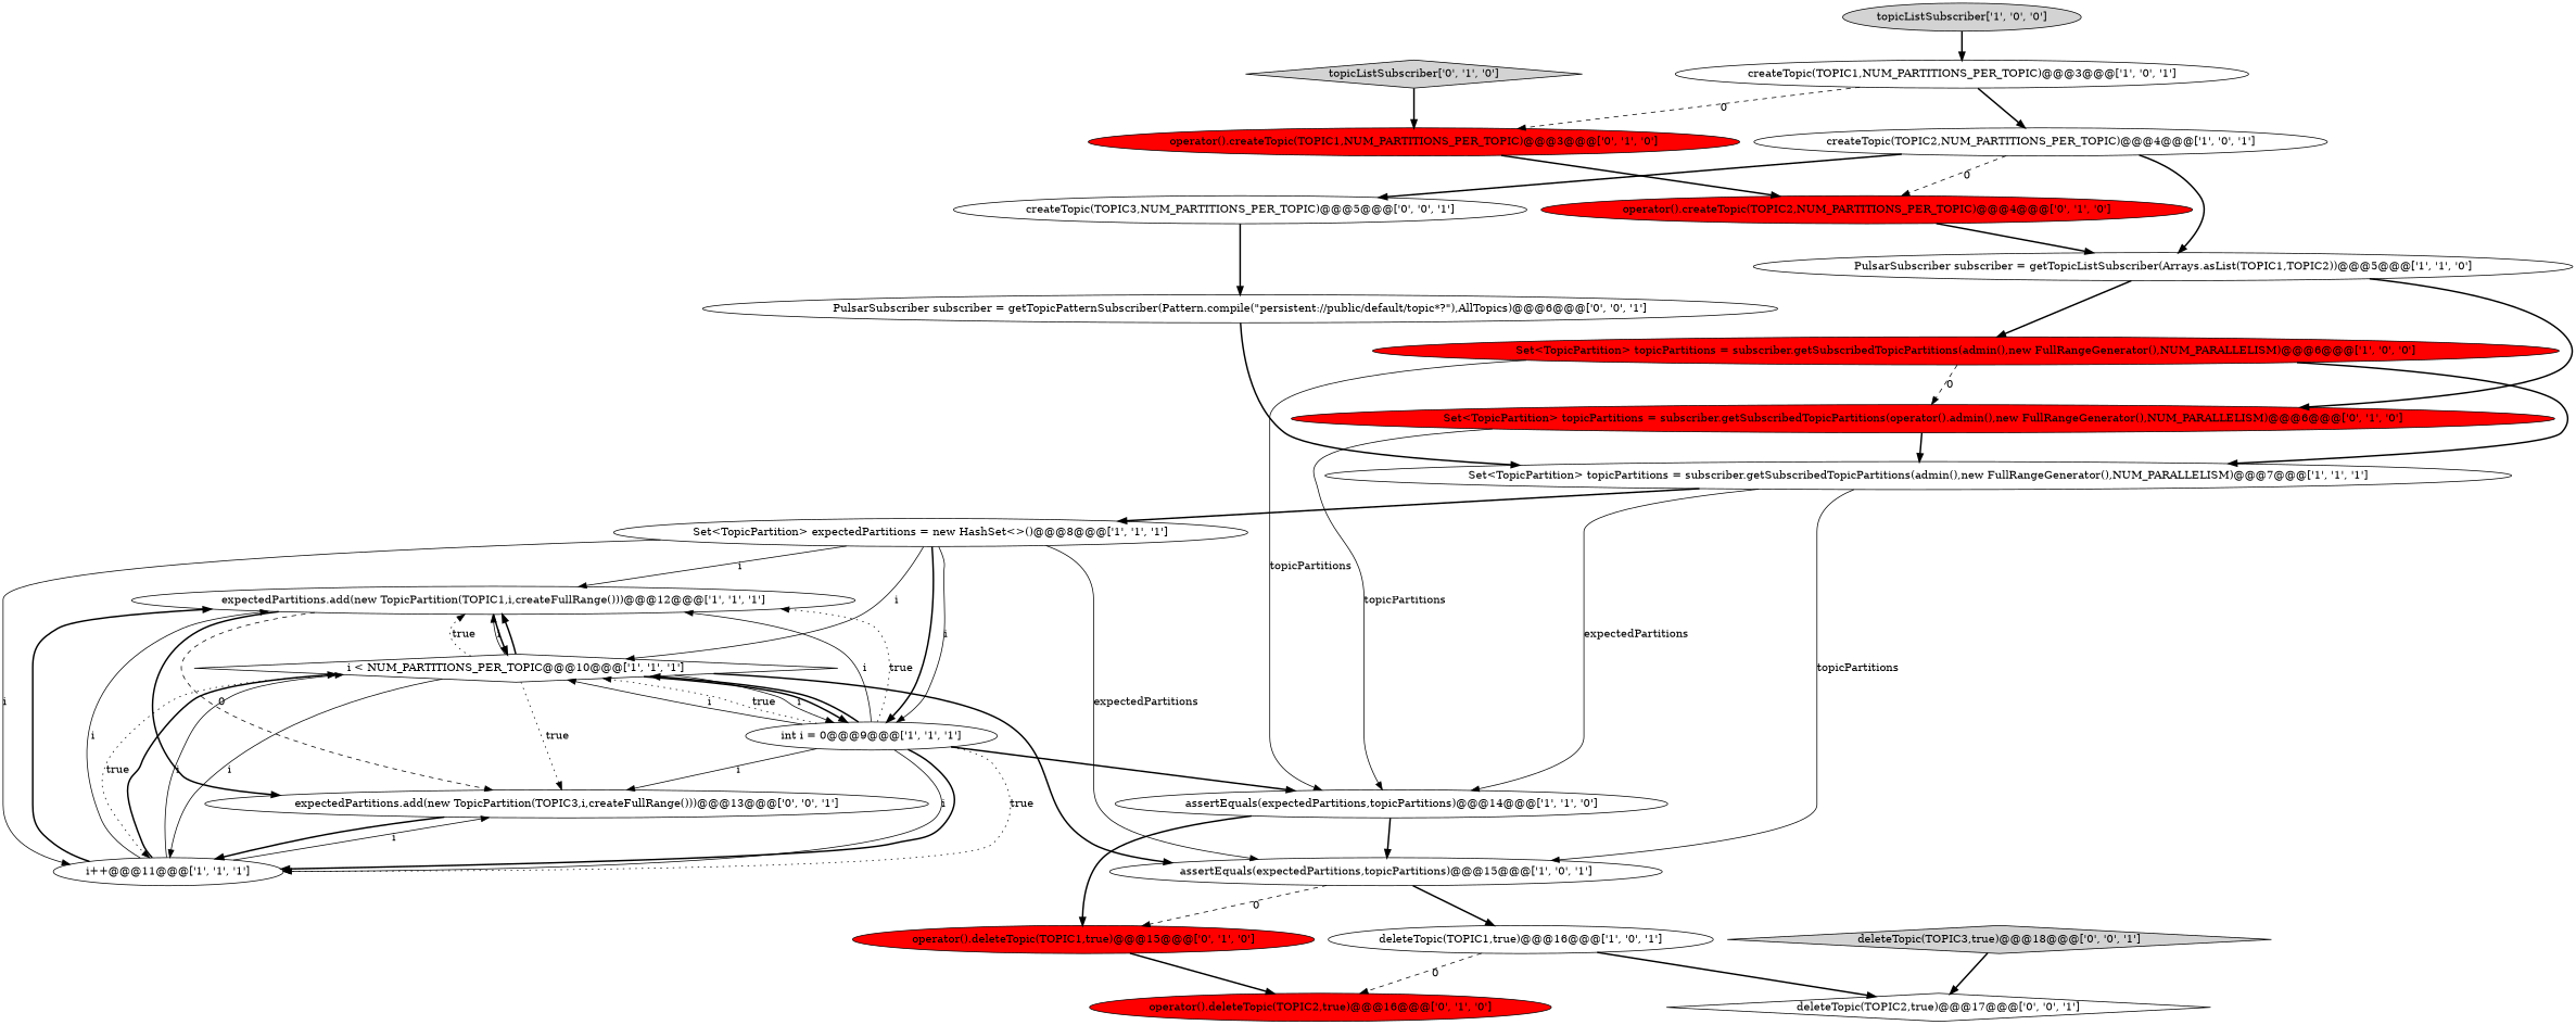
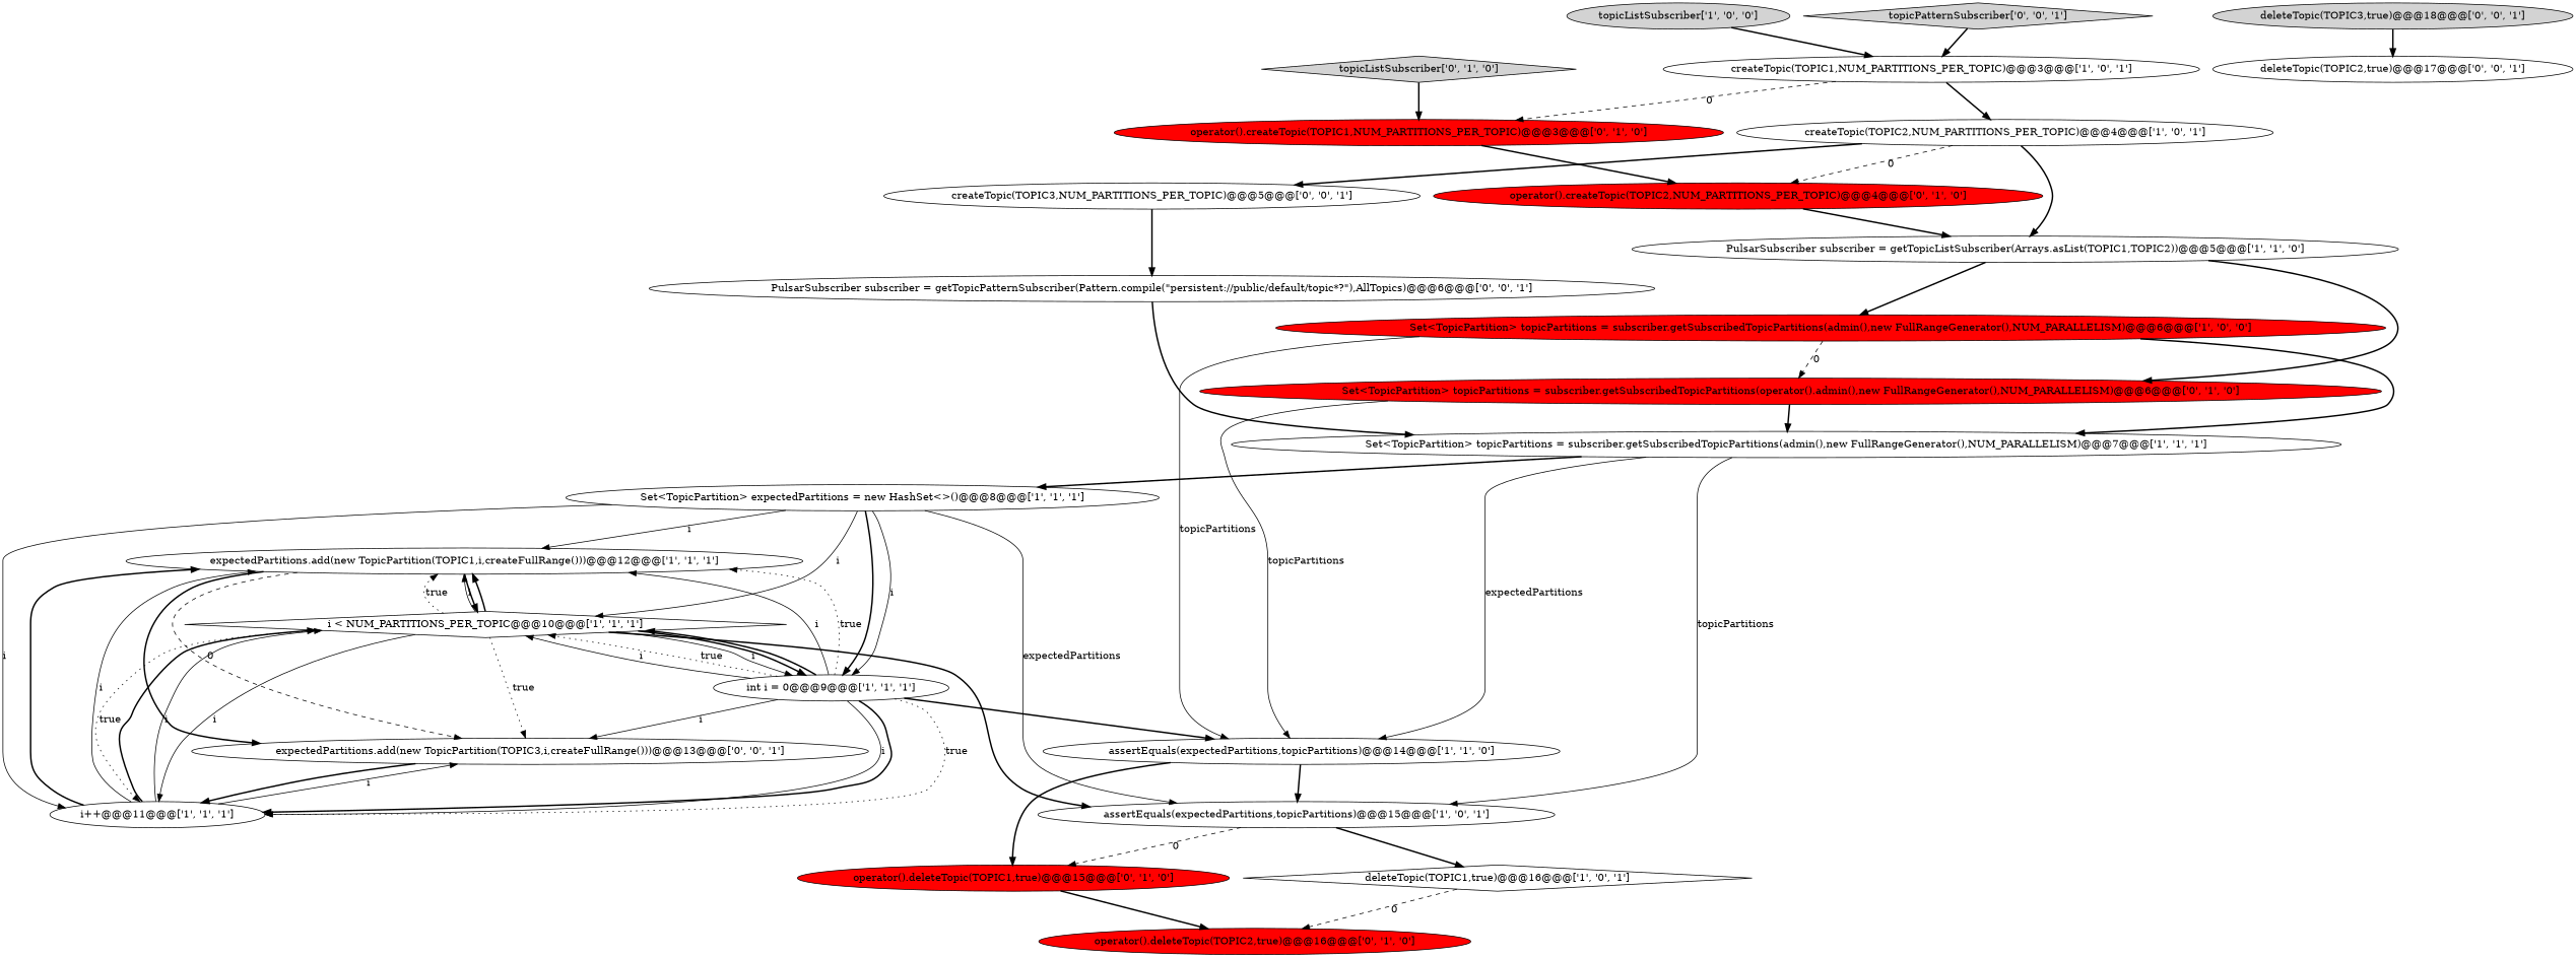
  digraph {
    node [fillcolor=white shape=ellipse style=filled]
    edge [style=bold]
    n1 [label="Set<TopicPartition> expectedPartitions = new HashSet<>()@@@8@@@['1', '1', '1']"]
    n2 [label="expectedPartitions.add(new TopicPartition(TOPIC1,i,createFullRange()))@@@12@@@['1', '1', '1']"]
    n3 [label="int i = 0@@@9@@@['1', '1', '1']"]
    n4 [label="i++@@@11@@@['1', '1', '1']"]
    n5 [label="assertEquals(expectedPartitions,topicPartitions)@@@15@@@['1', '0', '1']"]
    n6 [label="i < NUM_PARTITIONS_PER_TOPIC@@@10@@@['1', '1', '1']" shape=diamond]
    n7 [label="expectedPartitions.add(new TopicPartition(TOPIC3,i,createFullRange()))@@@13@@@['0', '0', '1']"]
    n8 [label="assertEquals(expectedPartitions,topicPartitions)@@@14@@@['1', '1', '0']"]
    n9 [fillcolor=red label="operator().deleteTopic(TOPIC1,true)@@@15@@@['0', '1', '0']"]
-   n10 [label="deleteTopic(TOPIC1,true)@@@16@@@['1', '0', '1']"]
+   n10 [label="deleteTopic(TOPIC1,true)@@@16@@@['1', '0', '1']" shape=diamond]
    n11 [label="Set<TopicPartition> topicPartitions = subscriber.getSubscribedTopicPartitions(admin(),new FullRangeGenerator(),NUM_PARALLELISM)@@@7@@@['1', '1', '1']"]
-   n12 [label="deleteTopic(TOPIC2,true)@@@17@@@['0', '0', '1']" shape=diamond]
-   n13 [fillcolor=lightgray label="deleteTopic(TOPIC3,true)@@@18@@@['0', '0', '1']" shape=diamond]
+   n12 [label="deleteTopic(TOPIC2,true)@@@17@@@['0', '0', '1']"]
+   n13 [fillcolor=lightgray label="deleteTopic(TOPIC3,true)@@@18@@@['0', '0', '1']"]
    n14 [label="createTopic(TOPIC3,NUM_PARTITIONS_PER_TOPIC)@@@5@@@['0', '0', '1']"]
    n15 [label="PulsarSubscriber subscriber = getTopicPatternSubscriber(Pattern.compile(\"persistent://public/default/topic*?\"),AllTopics)@@@6@@@['0', '0', '1']"]
    n16 [fillcolor=red label="operator().deleteTopic(TOPIC2,true)@@@16@@@['0', '1', '0']"]
    n17 [fillcolor=lightgray label="topicListSubscriber['1', '0', '0']"]
    n18 [label="createTopic(TOPIC1,NUM_PARTITIONS_PER_TOPIC)@@@3@@@['1', '0', '1']"]
    n19 [label="createTopic(TOPIC2,NUM_PARTITIONS_PER_TOPIC)@@@4@@@['1', '0', '1']"]
    n20 [fillcolor=red label="operator().createTopic(TOPIC1,NUM_PARTITIONS_PER_TOPIC)@@@3@@@['0', '1', '0']"]
    n21 [fillcolor=red label="Set<TopicPartition> topicPartitions = subscriber.getSubscribedTopicPartitions(admin(),new FullRangeGenerator(),NUM_PARALLELISM)@@@6@@@['1', '0', '0']"]
    n22 [fillcolor=red label="Set<TopicPartition> topicPartitions = subscriber.getSubscribedTopicPartitions(operator().admin(),new FullRangeGenerator(),NUM_PARALLELISM)@@@6@@@['0', '1', '0']"]
    n23 [fillcolor=red label="operator().createTopic(TOPIC2,NUM_PARTITIONS_PER_TOPIC)@@@4@@@['0', '1', '0']"]
    n24 [label="PulsarSubscriber subscriber = getTopicListSubscriber(Arrays.asList(TOPIC1,TOPIC2))@@@5@@@['1', '1', '0']"]
    n25 [fillcolor=lightgray label="topicListSubscriber['0', '1', '0']" shape=diamond]
+   n26 [fillcolor=lightgray label="topicPatternSubscriber['0', '0', '1']" shape=diamond]
    n1 -> n2 [label=i style=solid]
    n1 -> n3
    n1 -> n3 [label=i style=solid]
    n1 -> n4 [label=i style=solid]
    n1 -> n5 [label=expectedPartitions style=solid]
    n1 -> n6 [label=i style=solid]
    n2 -> n6
    n2 -> n7 [label=0 style=dashed]
    n2 -> n7
    n3 -> n2 [label=true style=dotted]
    n3 -> n2 [label=i style=solid]
    n3 -> n4 [label=true style=dotted]
    n3 -> n4 [label=i style=solid]
    n3 -> n4
    n3 -> n6
    n3 -> n6 [label=i style=solid]
    n3 -> n6 [label=true style=dotted]
    n3 -> n7 [label=i style=solid]
    n3 -> n8
    n4 -> n2
    n4 -> n2 [label=i style=solid]
    n4 -> n6
    n4 -> n6 [label=i style=solid]
    n4 -> n7 [label=i style=solid]
    n5 -> n9 [label=0 style=dashed]
    n5 -> n10
    n6 -> n2 [label=true style=dotted]
    n6 -> n2
    n6 -> n2 [label=i style=solid]
    n6 -> n3
    n6 -> n3 [label=i style=solid]
    n6 -> n4 [label=i style=solid]
    n6 -> n4 [label=true style=dotted]
    n6 -> n5
    n6 -> n7 [label=true style=dotted]
    n7 -> n4
    n8 -> n5
    n8 -> n9
    n9 -> n16
-   n10 -> n12
    n10 -> n16 [label=0 style=dashed]
    n11 -> n1
    n11 -> n5 [label=topicPartitions style=solid]
    n11 -> n8 [label=expectedPartitions style=solid]
    n13 -> n12
    n14 -> n15
    n15 -> n11
    n17 -> n18
    n18 -> n19
    n18 -> n20 [label=0 style=dashed]
    n19 -> n14
    n19 -> n23 [label=0 style=dashed]
    n19 -> n24
    n20 -> n23
    n21 -> n8 [label=topicPartitions style=solid]
    n21 -> n11
    n21 -> n22 [label=0 style=dashed]
    n22 -> n8 [label=topicPartitions style=solid]
    n22 -> n11
    n23 -> n24
    n24 -> n21
    n24 -> n22
    n25 -> n20
+   n26 -> n18
  }
